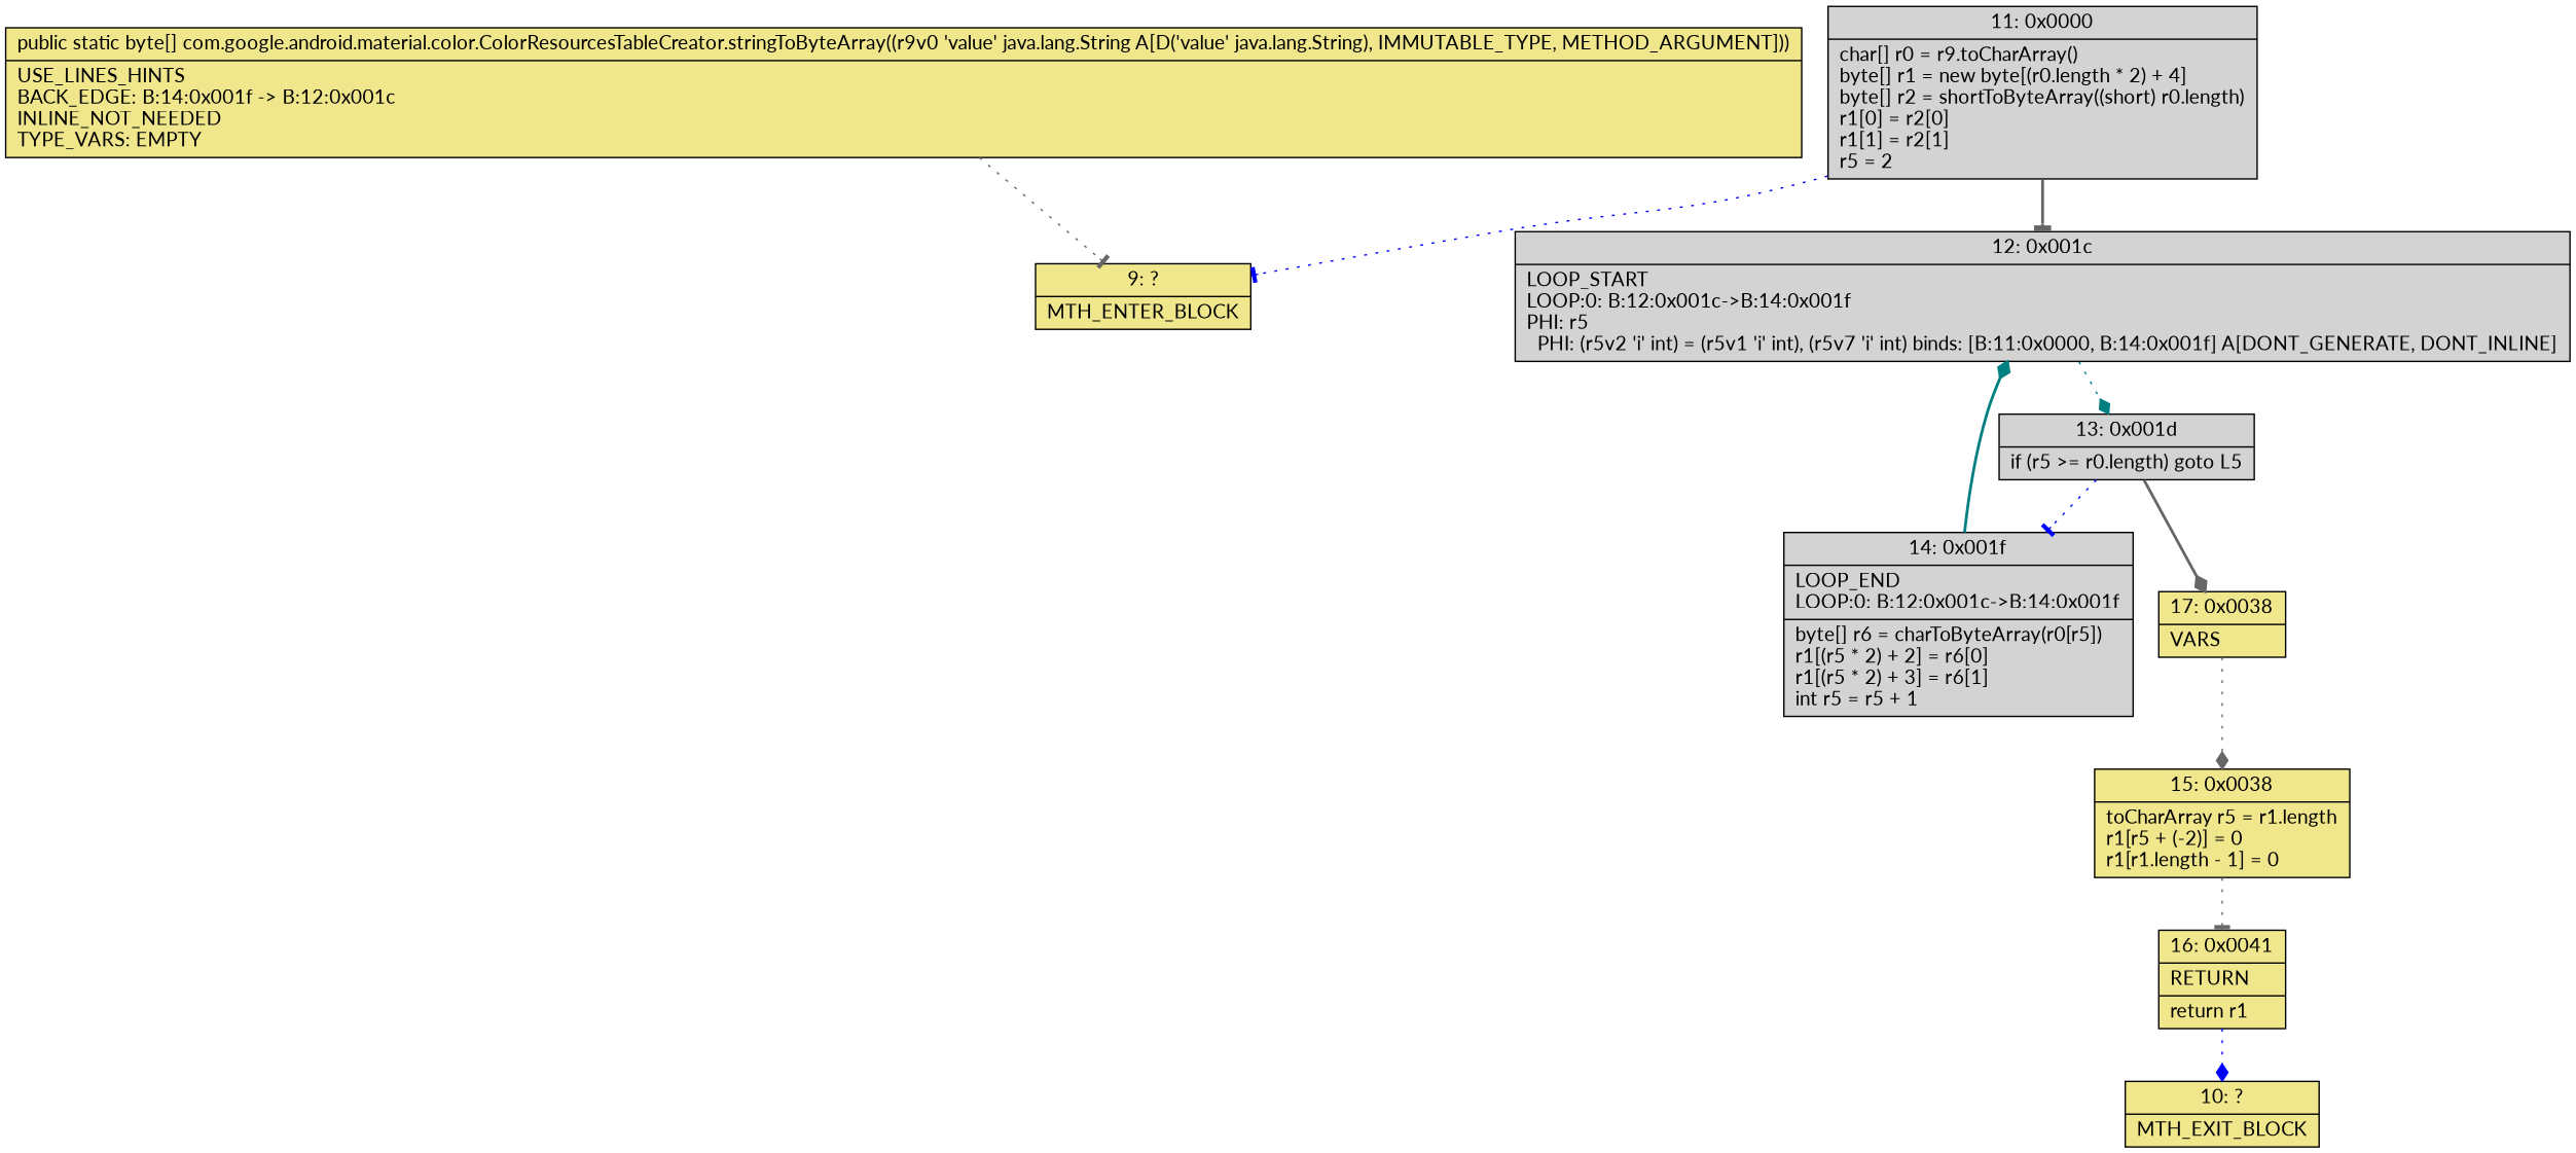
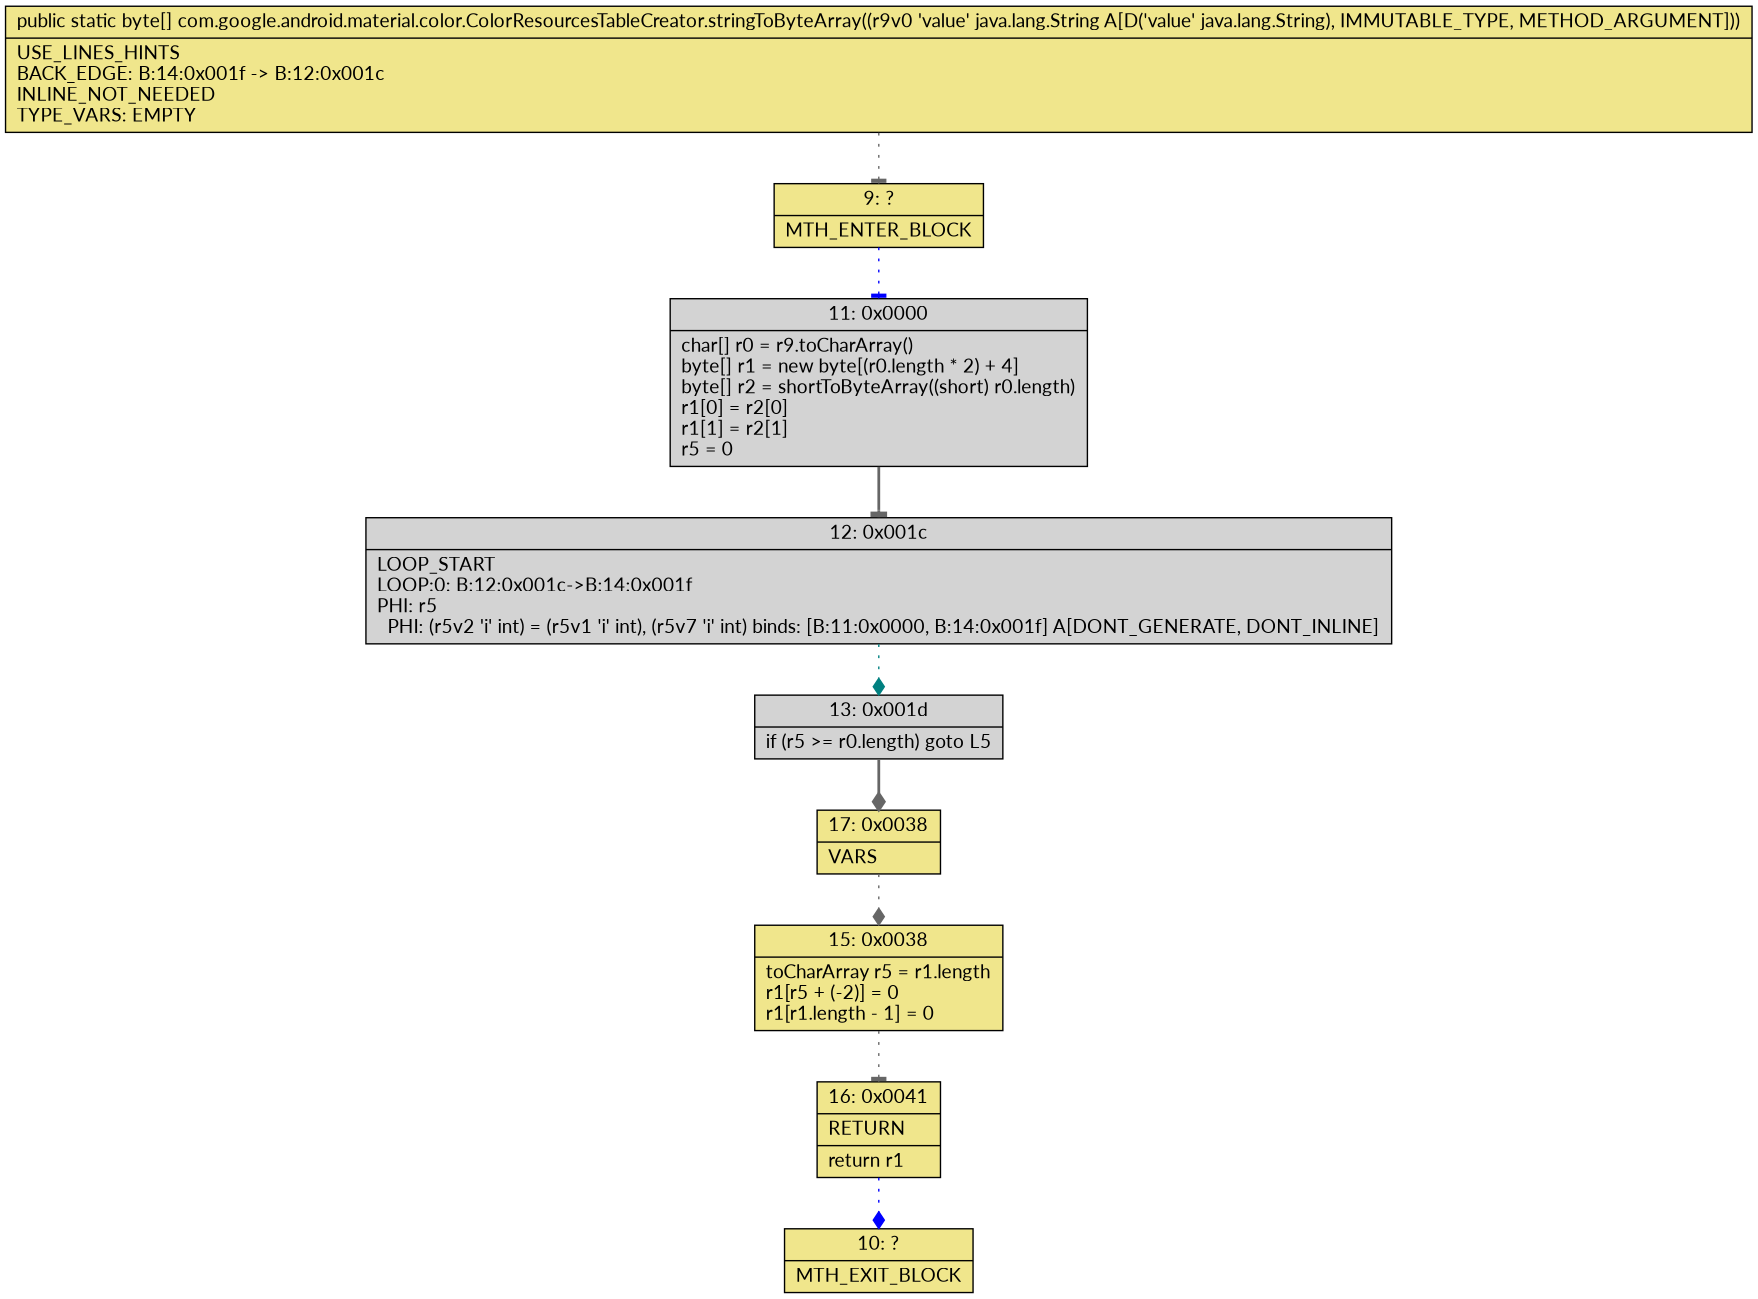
  digraph {
    fontname=Lato
    node [fillcolor=khaki fontname=Lato shape=record style=filled]
    edge [arrowhead=tee color=gray40 fontname=Lato style=dotted]
    n1 [label="{9\:\ ?|MTH_ENTER_BLOCK\l}"]
-   n2 [fillcolor=lightgrey label="{11\:\ 0x0000|char[] r0 = r9.toCharArray()\lbyte[] r1 = new byte[(r0.length * 2) + 4]\lbyte[] r2 = shortToByteArray((short) r0.length)\lr1[0] = r2[0]\lr1[1] = r2[1]\lr5 = 2\l}"]
+   n2 [fillcolor=lightgrey label="{11\:\ 0x0000|char[] r0 = r9.toCharArray()\lbyte[] r1 = new byte[(r0.length * 2) + 4]\lbyte[] r2 = shortToByteArray((short) r0.length)\lr1[0] = r2[0]\lr1[1] = r2[1]\lr5 = 0\l}"]
    n3 [fillcolor=lightgrey label="{12\:\ 0x001c|LOOP_START\lLOOP:0: B:12:0x001c\-\>B:14:0x001f\lPHI: r5 \l  PHI: (r5v2 'i' int) = (r5v1 'i' int), (r5v7 'i' int) binds: [B:11:0x0000, B:14:0x001f] A[DONT_GENERATE, DONT_INLINE]\l}"]
    n4 [fillcolor=lightgrey label="{13\:\ 0x001d|if (r5 \>= r0.length) goto L5\l}"]
-   n5 [fillcolor=lightgrey label="{14\:\ 0x001f|LOOP_END\lLOOP:0: B:12:0x001c\-\>B:14:0x001f\l|byte[] r6 = charToByteArray(r0[r5])\lr1[(r5 * 2) + 2] = r6[0]\lr1[(r5 * 2) + 3] = r6[1]\lint r5 = r5 + 1\l}"]
    n6 [label="{17\:\ 0x0038|VARS\l}"]
    n7 [label="{15\:\ 0x0038|toCharArray r5 = r1.length\lr1[r5 + (\-2)] = 0\lr1[r1.length \- 1] = 0\l}"]
    n8 [label="{16\:\ 0x0041|RETURN\l|return r1\l}"]
    n9 [label="{10\:\ ?|MTH_EXIT_BLOCK\l}"]
    n10 [label="{public static byte[] com.google.android.material.color.ColorResourcesTableCreator.stringToByteArray((r9v0 'value' java.lang.String A[D('value' java.lang.String), IMMUTABLE_TYPE, METHOD_ARGUMENT]))  | USE_LINES_HINTS\lBACK_EDGE: B:14:0x001f \-\> B:12:0x001c\lINLINE_NOT_NEEDED\lTYPE_VARS: EMPTY\l}"]
-   n2 -> n1 [color=blue]
+   n1 -> n2 [color=blue]
    n2 -> n3 [style=bold]
    n3 -> n4 [arrowhead=diamond color=teal]
-   n4 -> n5 [color=blue]
    n4 -> n6 [arrowhead=diamond style=bold]
-   n5 -> n3 [arrowhead=diamond color=teal style=bold]
    n6 -> n7 [arrowhead=diamond]
    n7 -> n8
    n8 -> n9 [arrowhead=diamond color=blue]
    n10 -> n1
  }
